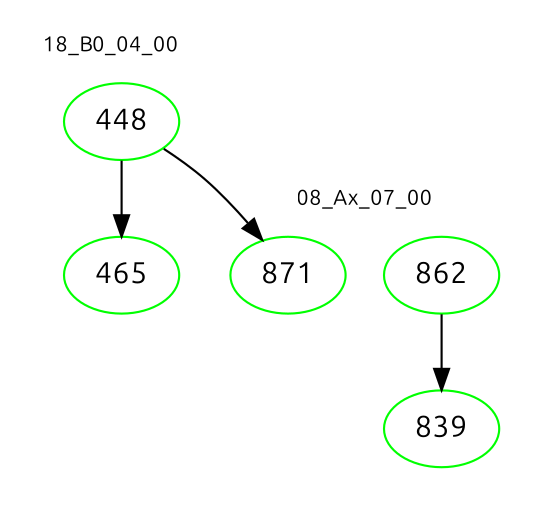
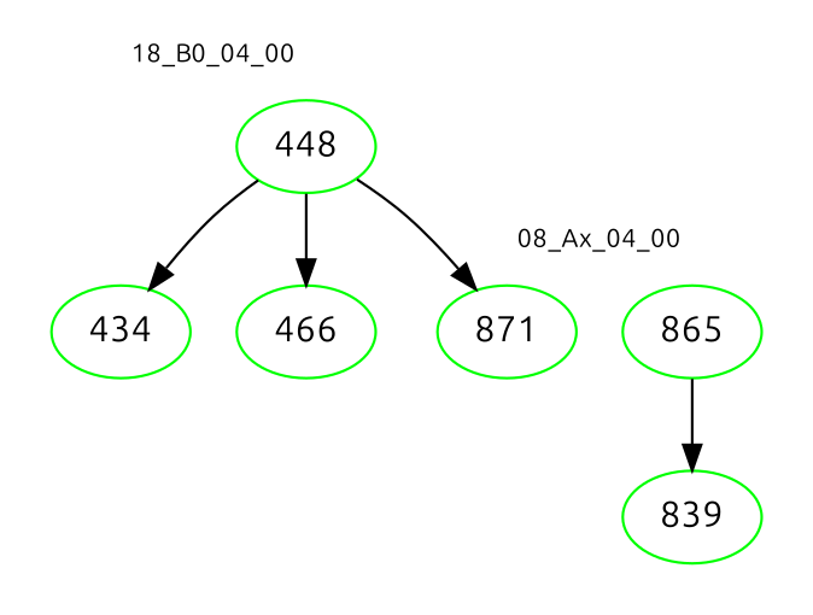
  digraph {
    fontname=Ubuntu
    node [color=green fontname=Ubuntu]
    edge [color=black fontname=Ubuntu]
-   n1 [label=862]
+   n1 [label=865]
    n2 [label=839]
    n3 [label=871]
    n4 [label=448]
-   n6 [label=465]
+   n5 [label=434]
+   n6 [label=466]
    subgraph cluster_1 {
      color=white
      fontsize=10
-     label="08_Ax_07_00"
+     label="08_Ax_04_00"
      n1
      n2
      n3
    }
    subgraph cluster_2 {
      color=white
      fontsize=10
      label="18_B0_04_00"
      n4
+     n5
      n6
    }
    n1 -> n2
    n4 -> n3
+   n4 -> n5
    n4 -> n6
  }
